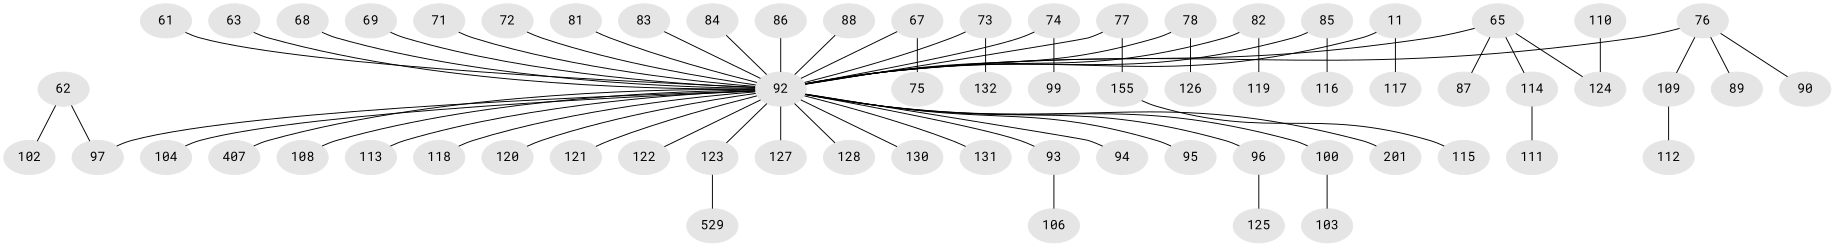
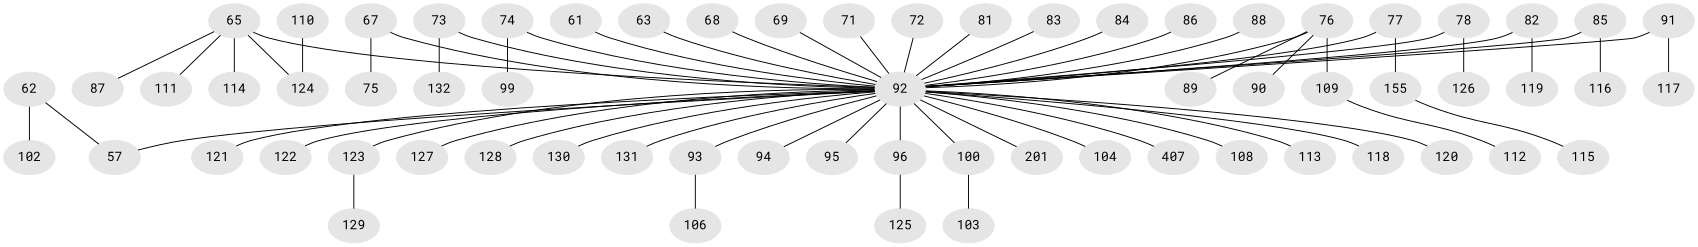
  graph {
    fontname="Roboto Mono"
    node [color=gray90 fontname="Roboto Mono" style=filled]
    edge [fontname="Roboto Mono"]
    92 [super="+43+5+34+23+22+31+35+39+28+48+30+38+80+13+24+25+37+49+58+44+45+46+50+54+56+57"]
-   97 [super="+53"]
+   97 [super="+53" label=57]
    93
    94
    95 [super="+51"]
    96
    100
    n8 [label=201]
    104
    n10 [label=407]
    108 [super="+40+47"]
    113
    118
    120
    121 [super="+60"]
    122
    123
    127
    128
    130
    131
    61
    62
    102
    63
    65 [super="+64"]
    87
    111
    114
    124 [super="+98"]
    67
    75
    68
    69
    71
    72
    73
    132
    74
    99
    76 [super="+42"]
    89
    90
    109
    112
    77 [super="+52+70"]
    n47 [label=155]
    115
    78
    126
    81
    82 [super="+79"]
    119
    83
    84
    85
    116
    86
    88
-   91 [super="+59" label=11]
+   91 [super="+59"]
    117
    106
    125
    103
-   129 [label=529]
+   129
    110
    92 -- 97
    92 -- 93
    92 -- 94
    92 -- 95
    92 -- 96
    92 -- 100
    92 -- n8
    92 -- 104
    92 -- n10
    92 -- 108
    92 -- 113
    92 -- 118
    92 -- 120
    92 -- 121
    92 -- 122
    92 -- 123
    92 -- 127
    92 -- 128
    92 -- 130
    92 -- 131
    93 -- 106
    96 -- 125
    100 -- 103
    123 -- 129
    61 -- 92
    62 -- 97
    62 -- 102
    63 -- 92
    65 -- 92
    65 -- 87
-   114 -- 111
+   65 -- 111
    65 -- 114
    65 -- 124
    67 -- 92
    67 -- 75
    68 -- 92
    69 -- 92
    71 -- 92
    72 -- 92
    73 -- 92
    73 -- 132
    74 -- 92
    74 -- 99
    76 -- 92
    76 -- 89
    76 -- 90
    76 -- 109
    109 -- 112
    77 -- 92
    77 -- n47
    n47 -- 115
    78 -- 92
    78 -- 126
    81 -- 92
    82 -- 92
    82 -- 119
    83 -- 92
    84 -- 92
    85 -- 92
    85 -- 116
    86 -- 92
    88 -- 92
    91 -- 92
    91 -- 117
    110 -- 124
  }
